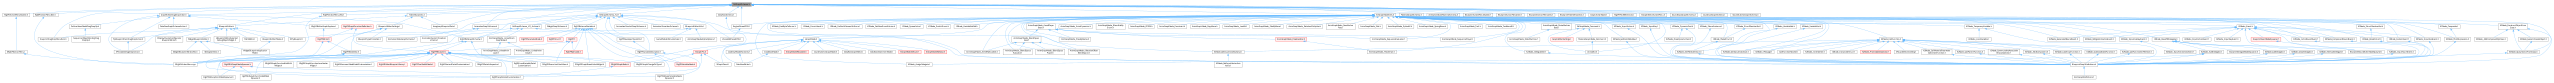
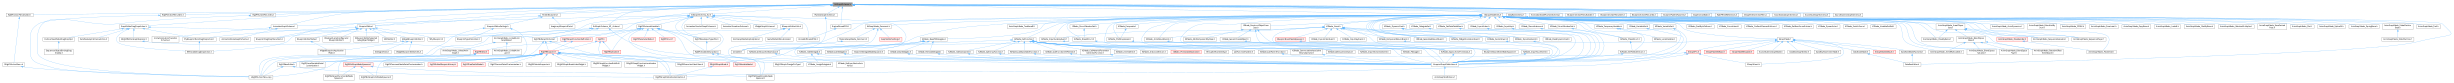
  digraph {
    fontname="IBM Plex Sans"
    node [color=grey40 fillcolor=white fontname="IBM Plex Sans" fontsize=10 shape=box style=filled]
    edge [color=steelblue1 dir=back fontname="IBM Plex Sans" fontsize=10 labelfontname=Helvetica labelfontsize=10 style=solid]
    n1 [color=gray40 fillcolor=grey60 fontcolor=black height=0.2 label="EdGraphSchema.h" width=0.4]
    n2 [height=0.2 label="AnimationGraphSchema.h" width=0.4]
    n3 [height=0.2 label="AnimationStateMachineSchema.h" width=0.4]
    n4 [height=0.2 label="BlueprintActionMenuBuilder.h" width=0.4]
    n5 [height=0.2 label="BlueprintActionMenuItem.h" width=0.4]
    n6 [height=0.2 label="BlueprintActionMenuUtils.h" width=0.4]
    n7 [height=0.2 label="BlueprintDragDropMenuItem.h" width=0.4]
    n8 [height=0.2 label="BlueprintEditor.h" width=0.4]
    n9 [height=0.2 label="BlueprintPaletteFavorites.h" width=0.4]
    n10 [height=0.2 label="DataflowSchema.h" width=0.4]
    n11 [height=0.2 label="EdGraphNodeUtils.h" width=0.4]
    n12 [height=0.2 label="EngineSharedPCH.h" width=0.4]
    n13 [height=0.2 label="EdGraphSchema_K2.h" width=0.4]
    n14 [height=0.2 label="EdGraphSchema_K2_Actions.h" width=0.4]
    n15 [height=0.2 label="RigVMEdGraphSchema.h" width=0.4]
    n16 [height=0.2 label="FindInBlueprints.h" width=0.4]
    n17 [height=0.2 label="ImaginaryBlueprintData.h" width=0.4]
    n18 [height=0.2 label="GraphActionNode.h" width=0.4]
    n19 [height=0.2 label="GraphEditorDragDropAction.h" width=0.4]
    n20 [height=0.2 label="MaterialGraphSchema.h" width=0.4]
    n21 [height=0.2 label="RigVMActionMenuBuilder.h" width=0.4]
    n22 [height=0.2 label="RigVMActionMenuItem.h" width=0.4]
    n23 [height=0.2 label="RigVMActionMenuUtils.h" width=0.4]
    n24 [height=0.2 label="RigVMFindReferences.h" width=0.4]
    n25 [height=0.2 label="SGraphEditorActionMenu.h" width=0.4]
    n26 [height=0.2 label="SoundClassGraphSchema.h" width=0.4]
    n27 [height=0.2 label="SoundCueGraphSchema.h" width=0.4]
    n28 [height=0.2 label="SoundSubmixGraphSchema.h" width=0.4]
    n29 [height=0.2 label="AnimationCustomTransition\lSchema.h" width=0.4]
    n30 [height=0.2 label="AnimationStateGraphSchema.h" width=0.4]
    n31 [height=0.2 label="BPVariableDragDropAction.h" width=0.4]
    n32 [height=0.2 label="BlueprintEditorModes.h" width=0.4]
    n33 [height=0.2 label="IDisplayClusterConfigurator\lBlueprintEditor.h" width=0.4]
    n34 [height=0.2 label="MyBlueprintItemDragDropAction.h" width=0.4]
    n35 [height=0.2 label="SBlueprintEditorSelected\lDebugObjectWidget.h" width=0.4]
    n36 [height=0.2 label="SMyBlueprint.h" width=0.4]
    n37 [height=0.2 label="SSCSEditor.h" width=0.4]
    n38 [height=0.2 label="WidgetBlueprintEditor.h" width=0.4]
    n39 [height=0.2 label="DataflowEditor.h" width=0.4]
    n40 [height=0.2 label="AnimGraphNode_AimOffsetLookAt.h" width=0.4]
    n41 [height=0.2 label="AnimGraphNode_AnimDynamics.h" width=0.4]
    n42 [height=0.2 label="AnimGraphNode_AssetPlayer\lBase.h" width=0.4]
    n43 [height=0.2 label="AnimGraphNode_BlendSpace\lEvaluator.h" width=0.4]
    n44 [height=0.2 label="AnimGraphNode_BlendSpace\lPlayer.h" width=0.4]
    n45 [height=0.2 label="AnimGraphNode_RotationOffset\lBlendSpace.h" width=0.4]
    n46 [height=0.2 label="AnimGraphNode_PoseByName.h" width=0.4]
    n47 [height=0.2 label="AnimGraphNode_PoseDriver.h" width=0.4]
    n48 [height=0.2 label="AnimGraphNode_SequenceEvaluator.h" width=0.4]
    n49 [height=0.2 label="AnimGraphNode_SequencePlayer.h" width=0.4]
    n50 [height=0.2 label="AnimGraphNode_BlendListBy\lEnum.h" width=0.4]
    n51 [height=0.2 label="AnimGraphNode_CCDIK.h" width=0.4]
    n52 [height=0.2 label="AnimGraphNode_Constraint.h" width=0.4]
    n53 [height=0.2 label="AnimGraphNode_CopyBone.h" width=0.4]
    n54 [height=0.2 label="AnimGraphNode_LookAt.h" width=0.4]
    n55 [height=0.2 label="AnimGraphNode_ModifyBone.h" width=0.4]
    n56 [height=0.2 label="AnimGraphNode_RotationMultiplier.h" width=0.4]
    n57 [height=0.2 label="AnimGraphNode_SaveCached\lPose.h" width=0.4]
    n58 [height=0.2 label="AnimGraphNode_Slot.h" width=0.4]
    n59 [height=0.2 label="AnimGraphNode_SplineIK.h" width=0.4]
    n60 [height=0.2 label="AnimGraphNode_SpringBone.h" width=0.4]
    n61 [height=0.2 label="AnimGraphNode_StateMachine\lBase.h" width=0.4]
    n62 [height=0.2 label="AnimGraphNode_Trail.h" width=0.4]
    n63 [height=0.2 label="AnimGraphNode_TwoBoneIK.h" width=0.4]
    n64 [height=0.2 label="EdGraphNode_Comment.h" width=0.4]
    n65 [height=0.2 label="K2Node_ActorBoundEvent.h" width=0.4]
    n66 [height=0.2 label="K2Node_AssignDelegate.h" width=0.4]
    n67 [height=0.2 label="K2Node_BaseMCDelegate.h" width=0.4]
    n68 [height=0.2 label="K2Node_BreakStruct.h" width=0.4]
    n69 [height=0.2 label="K2Node_CallFunction.h" width=0.4]
    n70 [height=0.2 label="K2Node_GetInputAxisKeyValue.h" width=0.4]
    n71 [height=0.2 label="K2Node_GetInputAxisValue.h" width=0.4]
    n72 [height=0.2 label="K2Node_Message.h" width=0.4]
    n73 [height=0.2 label="K2Node_CastByteToEnum.h" width=0.4]
    n74 [height=0.2 label="K2Node_ComponentBoundEvent.h" width=0.4]
    n75 [height=0.2 label="K2Node_Composite.h" width=0.4]
    n76 [height=0.2 label="K2Node_MathExpression.h" width=0.4]
    n77 [height=0.2 label="K2Node_ConstructObjectFrom\lClass.h" width=0.4]
    n78 [height=0.2 label="K2Node_SpawnActorFromClass.h" width=0.4]
    n79 [height=0.2 label="K2Node_CustomEvent.h" width=0.4]
    n80 [height=0.2 label="K2Node_DelegateSet.h" width=0.4]
    n81 [height=0.2 label="K2Node_DynamicCast.h" width=0.4]
    n82 [height=0.2 label="K2Node_EnumLiteral.h" width=0.4]
    n83 [height=0.2 label="K2Node_Event.h" width=0.4]
    n84 [height=0.2 label="K2Node_GeneratedBoundEvent.h" width=0.4]
    n85 [height=0.2 label="K2Node_InputAxisEvent.h" width=0.4]
    n86 [height=0.2 label="K2Node_InputAxisKeyEvent.h" width=0.4]
    n87 [height=0.2 label="K2Node_WidgetAnimationEvent.h" width=0.4]
    n88 [height=0.2 label="K2Node_ForEachElementInEnum.h" width=0.4]
    n89 [height=0.2 label="K2Node_GetDataTableRow.h" width=0.4]
    n90 [height=0.2 label="K2Node_GetNumEnumEntries.h" width=0.4]
    n91 [height=0.2 label="K2Node_InputAction.h" width=0.4]
    n92 [height=0.2 label="K2Node_InputKey.h" width=0.4]
    n93 [height=0.2 label="K2Node_MacroInstance.h" width=0.4]
    n94 [height=0.2 label="K2Node_MakeStruct.h" width=0.4]
    n95 [height=0.2 label="K2Node_SetFieldsInStruct.h" width=0.4]
    n96 [height=0.2 label="K2Node_SpawnActor.h" width=0.4]
    n97 [height=0.2 label="K2Node_StructMemberGet.h" width=0.4]
    n98 [height=0.2 label="K2Node_StructMemberSet.h" width=0.4]
    n99 [height=0.2 label="K2Node_SwitchEnum.h" width=0.4]
    n100 [height=0.2 label="K2Node_TemporaryVariable.h" width=0.4]
    n101 [height=0.2 label="K2Node_VariableGet.h" width=0.4]
    n102 [height=0.2 label="K2Node_VariableSet.h" width=0.4]
    n103 [height=0.2 label="K2Node_VariableSetRef.h" width=0.4]
    n104 [height=0.2 label="SGraphNode.h" width=0.4]
    n105 [height=0.2 label="UnrealEdSharedPCH.h" width=0.4]
    n106 [height=0.2 label="BlueprintGraphDefinitions.h" width=0.4]
    n107 [height=0.2 label="AnimationConduitGraphSchema.h" width=0.4]
    n108 [height=0.2 label="AnimationTransitionSchema.h" width=0.4]
    n109 [height=0.2 label="BlueprintEditorUtils.h" width=0.4]
    n110 [height=0.2 label="BlueprintTypePromotion.h" width=0.4]
    n111 [height=0.2 label="RigVMDeveloperTypeUtils.h" width=0.4]
    n112 [height=0.2 label="RigVMVariableDescription.h" width=0.4]
    n113 [height=0.2 label="RigVMExternalVariable.h" width=0.4]
    n114 [height=0.2 label="WidgetGraphSchema.h" width=0.4]
    n115 [height=0.2 label="AnimGraphNode_LinkedAnim\lGraphBase.h" width=0.4]
    n116 [height=0.2 label="RigVMGraphDetailCustomization.h" width=0.4]
    n117 [color=red fillcolor="#FFF0F0" height=0.2 label="RigVMBlueprint.h" width=0.4]
    n118 [height=0.2 label="RigVMLocalVariableDetail\lCustomization.h" width=0.4]
    n119 [height=0.2 label="BlueprintEditorSettings.h" width=0.4]
    n120 [height=0.2 label="DataflowGraphSchemaAction.h" width=0.4]
    n121 [height=0.2 label="OutlinerViewModelDragDropOp.h" width=0.4]
    n122 [height=0.2 label="SRigVMEditorGraphExplorer.h" width=0.4]
    n123 [height=0.2 label="UnrealEd.h" width=0.4]
    n124 [height=0.2 label="SRigVMActionMenu.h" width=0.4]
    n125 [height=0.2 label="SRigVMActionMenu.cpp" width=0.4]
    n126 [height=0.2 label="WidgetBlueprintApplication\lMode.h" width=0.4]
    n127 [height=0.2 label="SDesignerView.h" width=0.4]
    n128 [height=0.2 label="WidgetBlueprintEditorUtils.h" width=0.4]
    n129 [height=0.2 label="AnimGraphNode_BlendSpace\lBase.h" width=0.4]
    n130 [color=red fillcolor="#FFF0F0" height=0.2 label="AnimGraphNode_PoseHandler.h" width=0.4]
    n131 [height=0.2 label="AnimGraphNode_StateMachine.h" width=0.4]
    n132 [color=red fillcolor="#FFF0F0" height=0.2 label="GraphEditorSettings.h" width=0.4]
    n133 [height=0.2 label="MaterialGraphNode_Comment.h" width=0.4]
    n134 [height=0.2 label="BlueprintDelegateNodeSpawner.h" width=0.4]
    n135 [height=0.2 label="K2Node_AddDelegate.h" width=0.4]
    n136 [height=0.2 label="K2Node_CallDelegate.h" width=0.4]
    n137 [height=0.2 label="K2Node_ClearDelegate.h" width=0.4]
    n138 [height=0.2 label="K2Node_RemoveDelegate.h" width=0.4]
    n139 [height=0.2 label="CallFunctionHandler.h" width=0.4]
    n140 [height=0.2 label="K2Node_AddComponent.h" width=0.4]
    n141 [height=0.2 label="K2Node_AnimGetter.h" width=0.4]
    n142 [height=0.2 label="K2Node_CallArrayFunction.h" width=0.4]
    n143 [height=0.2 label="K2Node_CallDataTableFunction.h" width=0.4]
    n144 [height=0.2 label="K2Node_CallFunctionOnMember.h" width=0.4]
    n145 [height=0.2 label="K2Node_CallMaterialParameter\lCollectionFunction.h" width=0.4]
    n146 [height=0.2 label="K2Node_CallParentFunction.h" width=0.4]
    n147 [height=0.2 label="K2Node_CommutativeAssociative\lBinaryOperator.h" width=0.4]
    n148 [height=0.2 label="K2Node_InstancedStruct.h" width=0.4]
    n149 [color=red fillcolor="#FFF0F0" height=0.2 label="K2Node_PromotableOperator.h" width=0.4]
    n150 [height=0.2 label="SFixupSelfContextDlg.h" width=0.4]
    n151 [height=0.2 label="K2Node_GetInputVectorAxis\lValue.h" width=0.4]
    n152 [height=0.2 label="K2Node_AddComponentByClass.h" width=0.4]
    n153 [height=0.2 label="K2Node_GenericCreateObject.h" width=0.4]
    n154 [height=0.2 label="K2Node_ClassDynamicCast.h" width=0.4]
    n155 [height=0.2 label="BlueprintBoundEventNodeSpawner.h" width=0.4]
    n156 [color=red fillcolor="#FFF0F0" height=0.2 label="BlueprintEventNodeSpawner.h" width=0.4]
    n157 [height=0.2 label="K2Node_InputActionEvent.h" width=0.4]
    n158 [height=0.2 label="K2Node_InputKeyEvent.h" width=0.4]
    n159 [height=0.2 label="K2Node_InputTouchEvent.h" width=0.4]
    n160 [height=0.2 label="K2Node_InputVectorAxisEvent.h" width=0.4]
    n161 [height=0.2 label="K2Node_LocalVariable.h" width=0.4]
    n162 [height=0.2 label="DataflowGraphEditor.h" width=0.4]
    n163 [height=0.2 label="DataflowSCommentNode.h" width=0.4]
    n164 [height=0.2 label="DataflowSNode.h" width=0.4]
    n165 [height=0.2 label="DataflowSNodeFactories.h" width=0.4]
    n166 [color=red fillcolor="#FFF0F0" height=0.2 label="SGraphNodeDefault.h" width=0.4]
    n167 [color=red fillcolor="#FFF0F0" height=0.2 label="SGraphNodeK2Base.h" width=0.4]
    n168 [color=red fillcolor="#FFF0F0" height=0.2 label="SGraphNodeResizable.h" width=0.4]
    n169 [height=0.2 label="SGraphPanel.h" width=0.4]
    n170 [color=red fillcolor="#FFF0F0" height=0.2 label="SGraphPin.h" width=0.4]
    n171 [color=red fillcolor="#FFF0F0" height=0.2 label="SRigVMGraphNode.h" width=0.4]
    n172 [height=0.2 label="SoundSubmixGraphNode.h" width=0.4]
    n173 [height=0.2 label="AnimGraphDefinitions.h" width=0.4]
    n174 [height=0.2 label="SRigVMGraphChangePinType.h" width=0.4]
    n175 [height=0.2 label="AnimGraphNodeAlphaOptions.h" width=0.4]
    n176 [height=0.2 label="GameModeInfoCustomizer.h" width=0.4]
    n177 [height=0.2 label="RigVMEdGraphVariableNode\lSpawner.h" width=0.4]
    n178 [color=red fillcolor="#FFF0F0" height=0.2 label="RigVMVariableNode.h" width=0.4]
    n179 [color=red fillcolor="#FFF0F0" height=0.2 label="RigVM.h" width=0.4]
    n180 [color=red fillcolor="#FFF0F0" height=0.2 label="RigVMNativized.h" width=0.4]
    n181 [color=red fillcolor="#FFF0F0" height=0.2 label="RigVMGraphFunctionDefinition.h" width=0.4]
    n182 [color=red fillcolor="#FFF0F0" height=0.2 label="RigVMParameterNode.h" width=0.4]
    n183 [color=red fillcolor="#FFF0F0" height=0.2 label="RigVMStruct.h" width=0.4]
    n184 [height=0.2 label="AnimGraphNode_LinkedAnim\lGraph.h" width=0.4]
    n185 [height=0.2 label="AnimGraphNode_LinkedAnim\lLayer.h" width=0.4]
    n186 [height=0.2 label="RigVMCommentNodeDetailCustomization.h" width=0.4]
    n187 [height=0.2 label="RigVMEdGraphFunctionRefNode\lSpawner.h" width=0.4]
    n188 [color=red fillcolor="#FFF0F0" height=0.2 label="RigVMEdGraphNodeSpawner.h" width=0.4]
    n189 [height=0.2 label="RigVMEdGraphUnitNodeSpawner.h" width=0.4]
    n190 [color=red fillcolor="#FFF0F0" height=0.2 label="RigVMEditorBlueprintLibrary.h" width=0.4]
    n191 [color=red fillcolor="#FFF0F0" height=0.2 label="RigVMTreeToolkitNode.h" width=0.4]
    n192 [height=0.2 label="RigVMVariantDetailCustomization.h" width=0.4]
    n193 [height=0.2 label="SRigVMDetailsInspector.h" width=0.4]
    n194 [height=0.2 label="SRigVMExecutionStackView.h" width=0.4]
    n195 [height=0.2 label="SRigVMGraphBreakLinksWidget.h" width=0.4]
    n196 [height=0.2 label="SRigVMGraphFunctionBulkEdit\lWidget.h" width=0.4]
    n197 [height=0.2 label="SRigVMGraphFunctionLocalization\lWidget.h" width=0.4]
    n198 [color=red fillcolor="#FFF0F0" height=0.2 label="RigVMEditor.h" width=0.4]
    n199 [height=0.2 label="RigVMNewEditor.h" width=0.4]
    n200 [height=0.2 label="SequencerObjectBindingDrag\lDropOp.h" width=0.4]
    n1 -> n2
    n1 -> n3
    n1 -> n4
    n1 -> n5
    n1 -> n6
    n1 -> n7
    n1 -> n8
    n1 -> n9
    n1 -> n10
    n1 -> n11
    n1 -> n12
    n1 -> n13
    n1 -> n14
    n1 -> n15
    n1 -> n16
    n1 -> n17
    n1 -> n18
    n1 -> n19
    n1 -> n20
    n1 -> n21
    n1 -> n22
    n1 -> n23
    n1 -> n24
    n1 -> n25
    n1 -> n26
    n1 -> n27
    n1 -> n28
    n2 -> n29
    n2 -> n30
    n8 -> n7
    n8 -> n31
    n8 -> n32
    n8 -> n33
    n8 -> n34
    n8 -> n35
    n8 -> n36
    n8 -> n37
    n8 -> n38
    n10 -> n39
    n11 -> n12
    n11 -> n40
    n11 -> n41
    n11 -> n42
    n11 -> n43
    n11 -> n44
    n11 -> n45
    n11 -> n46
    n11 -> n47
    n11 -> n48
    n11 -> n49
    n11 -> n50
    n11 -> n51
    n11 -> n52
    n11 -> n53
    n11 -> n54
    n11 -> n55
    n11 -> n56
    n11 -> n57
    n11 -> n58
    n11 -> n59
    n11 -> n60
    n11 -> n61
    n11 -> n62
    n11 -> n63
    n11 -> n64
    n11 -> n65
    n11 -> n66
    n11 -> n67
    n11 -> n68
    n11 -> n69
    n11 -> n70
    n11 -> n71
    n11 -> n72
    n11 -> n73
    n11 -> n74
    n11 -> n75
    n11 -> n76
    n11 -> n77
    n11 -> n78
    n11 -> n79
    n11 -> n80
    n11 -> n81
    n11 -> n82
    n11 -> n83
    n11 -> n84
    n11 -> n85
    n11 -> n86
    n11 -> n87
    n11 -> n88
    n11 -> n89
    n11 -> n90
    n11 -> n91
    n11 -> n92
    n11 -> n93
    n11 -> n94
    n11 -> n95
    n11 -> n96
    n11 -> n97
    n11 -> n98
    n11 -> n99
    n11 -> n100
    n11 -> n101
    n11 -> n102
    n11 -> n103
    n11 -> n104
    n12 -> n105
    n13 -> n2
    n13 -> n14
    n13 -> n105
    n13 -> n106
    n13 -> n107
    n13 -> n108
    n13 -> n109
    n13 -> n110
    n13 -> n111
    n13 -> n112
    n13 -> n113
    n13 -> n114
    n14 -> n15
    n14 -> n36
    n14 -> n106
    n14 -> n115
    n15 -> n116
    n15 -> n117
    n15 -> n118
    n16 -> n8
    n16 -> n17
    n16 -> n119
    n19 -> n15
    n19 -> n31
    n19 -> n34
    n19 -> n120
    n19 -> n121
    n19 -> n122
    n20 -> n123
    n21 -> n124
    n22 -> n125
    n23 -> n125
    n32 -> n126
    n34 -> n31
    n38 -> n126
    n38 -> n127
    n38 -> n128
    n42 -> n46
    n42 -> n48
    n42 -> n49
    n42 -> n129
    n42 -> n130
    n61 -> n131
    n64 -> n123
    n64 -> n132
    n64 -> n133
    n65 -> n106
    n67 -> n134
    n67 -> n135
    n67 -> n136
    n67 -> n137
    n67 -> n138
    n68 -> n106
    n69 -> n70
    n69 -> n71
    n69 -> n72
    n69 -> n139
    n69 -> n140
    n69 -> n141
    n69 -> n142
    n69 -> n143
    n69 -> n144
    n69 -> n145
    n69 -> n146
    n69 -> n147
    n69 -> n148
    n69 -> n149
    n69 -> n150
    n70 -> n151
    n74 -> n106
    n75 -> n76
    n76 -> n106
    n77 -> n78
    n77 -> n106
    n77 -> n152
    n77 -> n153
    n78 -> n106
    n79 -> n106
    n80 -> n106
    n81 -> n106
    n81 -> n154
    n83 -> n65
    n83 -> n74
    n83 -> n79
    n83 -> n84
    n83 -> n85
    n83 -> n86
    n83 -> n87
    n83 -> n155
    n83 -> n156
    n83 -> n157
    n83 -> n158
    n83 -> n159
    n85 -> n106
    n86 -> n160
    n89 -> n106
    n91 -> n106
    n92 -> n106
    n93 -> n106
    n94 -> n95
    n95 -> n106
    n97 -> n68
    n98 -> n94
    n100 -> n106
    n100 -> n161
    n101 -> n106
    n102 -> n106
    n104 -> n162
    n104 -> n163
    n104 -> n164
    n104 -> n165
    n104 -> n166
    n104 -> n167
    n104 -> n168
    n104 -> n169
    n104 -> n170
    n104 -> n171
    n104 -> n172
    n106 -> n173
    n109 -> n125
    n109 -> n175
    n109 -> n176
    n111 -> n112
    n112 -> n177
    n112 -> n178
    n113 -> n111
    n113 -> n112
    n113 -> n177
    n113 -> n178
    n113 -> n179
    n113 -> n180
-   n113 -> n195
+   n113 -> n181
    n113 -> n182
    n113 -> n183
    n115 -> n184
    n115 -> n185
    n117 -> n116
    n117 -> n118
    n117 -> n125
    n117 -> n171
    n117 -> n174
    n117 -> n186
    n117 -> n187
    n117 -> n188
    n117 -> n189
    n117 -> n190
    n117 -> n191
    n117 -> n192
    n117 -> n193
    n117 -> n194
    n117 -> n195
    n117 -> n196
    n117 -> n197
    n119 -> n110
    n119 -> n125
    n119 -> n199
    n121 -> n200
    n122 -> n198
    n124 -> n125
    n129 -> n40
    n129 -> n43
    n129 -> n44
    n129 -> n45
    n130 -> n47
    n133 -> n123
    n135 -> n66
    n135 -> n106
    n136 -> n106
    n137 -> n106
    n138 -> n106
    n140 -> n106
    n142 -> n106
    n143 -> n106
    n144 -> n106
    n145 -> n106
    n146 -> n106
    n147 -> n106
    n153 -> n78
    n156 -> n155
    n159 -> n106
    n164 -> n39
    n165 -> n39
    n170 -> n116
    n170 -> n169
    n170 -> n174
    n171 -> n116
    n179 -> n117
    n179 -> n180
    n179 -> n194
    n181 -> n117
    n181 -> n198
    n188 -> n177
    n188 -> n187
    n188 -> n189
    n198 -> n125
    n198 -> n199
    n199 -> n116
    n199 -> n125
  }
